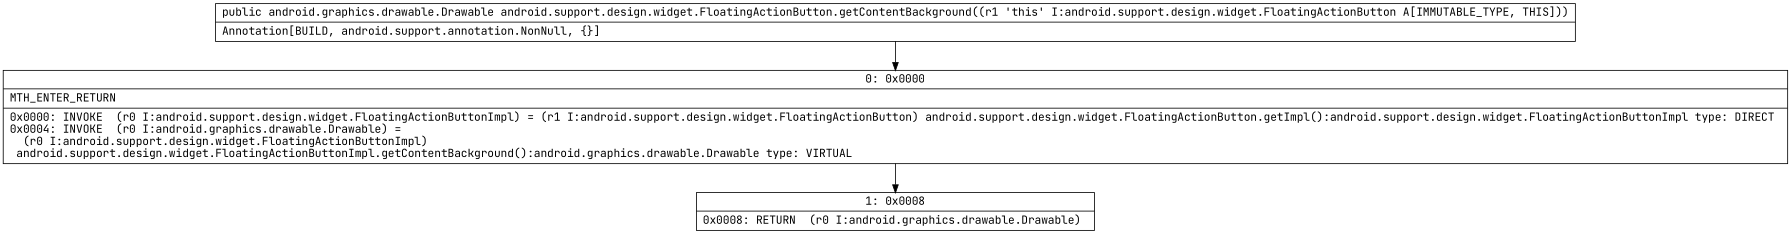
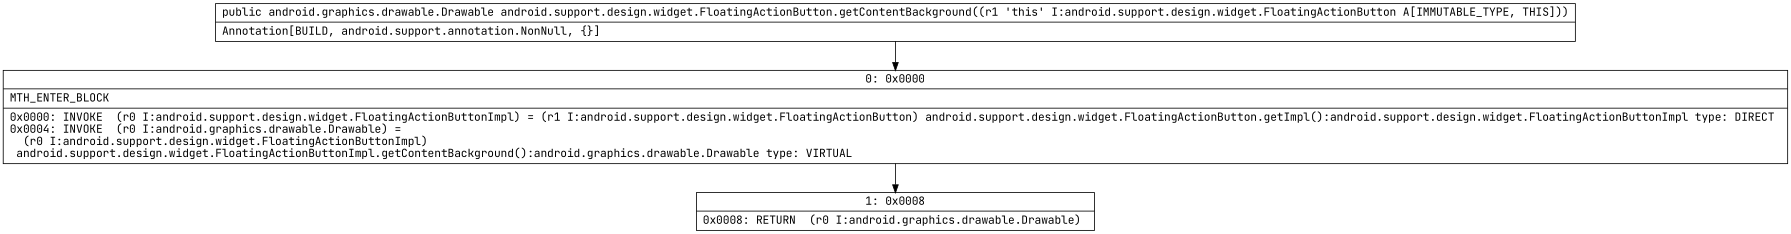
  digraph {
    fontname="JetBrains Mono"
    node [shape=record fontname="JetBrains Mono"]
    edge [fontname="JetBrains Mono"]
-   n1 [label="{0\:\ 0x0000|MTH_ENTER_RETURN\l|0x0000: INVOKE  (r0 I:android.support.design.widget.FloatingActionButtonImpl) = (r1 I:android.support.design.widget.FloatingActionButton) android.support.design.widget.FloatingActionButton.getImpl():android.support.design.widget.FloatingActionButtonImpl type: DIRECT \l0x0004: INVOKE  (r0 I:android.graphics.drawable.Drawable) = \l  (r0 I:android.support.design.widget.FloatingActionButtonImpl)\l android.support.design.widget.FloatingActionButtonImpl.getContentBackground():android.graphics.drawable.Drawable type: VIRTUAL \l}"]
+   n1 [label="{0\:\ 0x0000|MTH_ENTER_BLOCK\l|0x0000: INVOKE  (r0 I:android.support.design.widget.FloatingActionButtonImpl) = (r1 I:android.support.design.widget.FloatingActionButton) android.support.design.widget.FloatingActionButton.getImpl():android.support.design.widget.FloatingActionButtonImpl type: DIRECT \l0x0004: INVOKE  (r0 I:android.graphics.drawable.Drawable) = \l  (r0 I:android.support.design.widget.FloatingActionButtonImpl)\l android.support.design.widget.FloatingActionButtonImpl.getContentBackground():android.graphics.drawable.Drawable type: VIRTUAL \l}"]
    n2 [label="{1\:\ 0x0008|0x0008: RETURN  (r0 I:android.graphics.drawable.Drawable) \l}"]
    n3 [label="{public android.graphics.drawable.Drawable android.support.design.widget.FloatingActionButton.getContentBackground((r1 'this' I:android.support.design.widget.FloatingActionButton A[IMMUTABLE_TYPE, THIS]))  | Annotation[BUILD, android.support.annotation.NonNull, \{\}]\l}"]
    n1 -> n2
    n3 -> n1
  }
